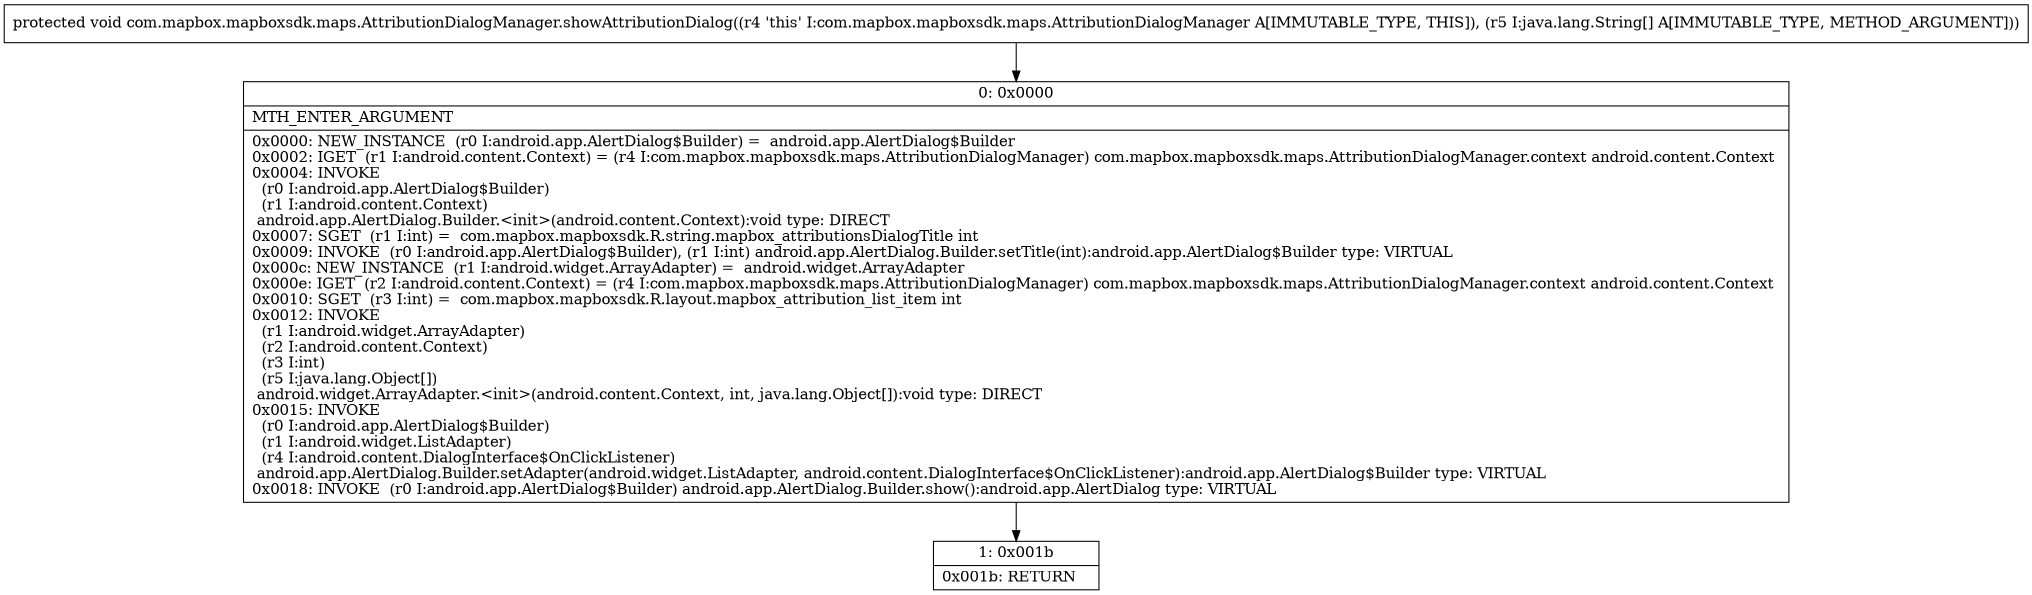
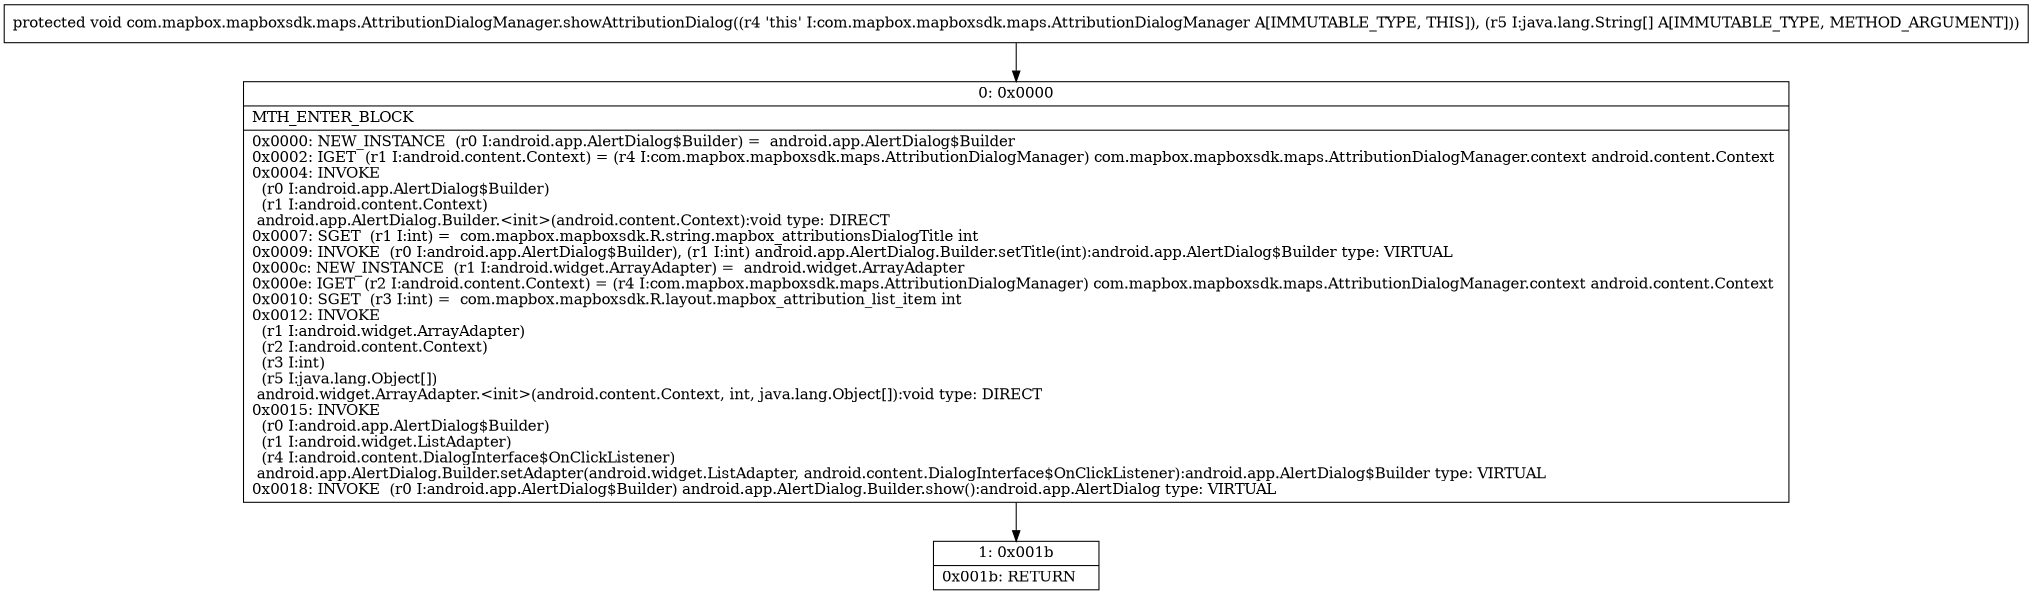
  digraph {
    node [shape=record]
-   n1 [label="{0\:\ 0x0000|MTH_ENTER_ARGUMENT\l|0x0000: NEW_INSTANCE  (r0 I:android.app.AlertDialog$Builder) =  android.app.AlertDialog$Builder \l0x0002: IGET  (r1 I:android.content.Context) = (r4 I:com.mapbox.mapboxsdk.maps.AttributionDialogManager) com.mapbox.mapboxsdk.maps.AttributionDialogManager.context android.content.Context \l0x0004: INVOKE  \l  (r0 I:android.app.AlertDialog$Builder)\l  (r1 I:android.content.Context)\l android.app.AlertDialog.Builder.\<init\>(android.content.Context):void type: DIRECT \l0x0007: SGET  (r1 I:int) =  com.mapbox.mapboxsdk.R.string.mapbox_attributionsDialogTitle int \l0x0009: INVOKE  (r0 I:android.app.AlertDialog$Builder), (r1 I:int) android.app.AlertDialog.Builder.setTitle(int):android.app.AlertDialog$Builder type: VIRTUAL \l0x000c: NEW_INSTANCE  (r1 I:android.widget.ArrayAdapter) =  android.widget.ArrayAdapter \l0x000e: IGET  (r2 I:android.content.Context) = (r4 I:com.mapbox.mapboxsdk.maps.AttributionDialogManager) com.mapbox.mapboxsdk.maps.AttributionDialogManager.context android.content.Context \l0x0010: SGET  (r3 I:int) =  com.mapbox.mapboxsdk.R.layout.mapbox_attribution_list_item int \l0x0012: INVOKE  \l  (r1 I:android.widget.ArrayAdapter)\l  (r2 I:android.content.Context)\l  (r3 I:int)\l  (r5 I:java.lang.Object[])\l android.widget.ArrayAdapter.\<init\>(android.content.Context, int, java.lang.Object[]):void type: DIRECT \l0x0015: INVOKE  \l  (r0 I:android.app.AlertDialog$Builder)\l  (r1 I:android.widget.ListAdapter)\l  (r4 I:android.content.DialogInterface$OnClickListener)\l android.app.AlertDialog.Builder.setAdapter(android.widget.ListAdapter, android.content.DialogInterface$OnClickListener):android.app.AlertDialog$Builder type: VIRTUAL \l0x0018: INVOKE  (r0 I:android.app.AlertDialog$Builder) android.app.AlertDialog.Builder.show():android.app.AlertDialog type: VIRTUAL \l}"]
+   n1 [label="{0\:\ 0x0000|MTH_ENTER_BLOCK\l|0x0000: NEW_INSTANCE  (r0 I:android.app.AlertDialog$Builder) =  android.app.AlertDialog$Builder \l0x0002: IGET  (r1 I:android.content.Context) = (r4 I:com.mapbox.mapboxsdk.maps.AttributionDialogManager) com.mapbox.mapboxsdk.maps.AttributionDialogManager.context android.content.Context \l0x0004: INVOKE  \l  (r0 I:android.app.AlertDialog$Builder)\l  (r1 I:android.content.Context)\l android.app.AlertDialog.Builder.\<init\>(android.content.Context):void type: DIRECT \l0x0007: SGET  (r1 I:int) =  com.mapbox.mapboxsdk.R.string.mapbox_attributionsDialogTitle int \l0x0009: INVOKE  (r0 I:android.app.AlertDialog$Builder), (r1 I:int) android.app.AlertDialog.Builder.setTitle(int):android.app.AlertDialog$Builder type: VIRTUAL \l0x000c: NEW_INSTANCE  (r1 I:android.widget.ArrayAdapter) =  android.widget.ArrayAdapter \l0x000e: IGET  (r2 I:android.content.Context) = (r4 I:com.mapbox.mapboxsdk.maps.AttributionDialogManager) com.mapbox.mapboxsdk.maps.AttributionDialogManager.context android.content.Context \l0x0010: SGET  (r3 I:int) =  com.mapbox.mapboxsdk.R.layout.mapbox_attribution_list_item int \l0x0012: INVOKE  \l  (r1 I:android.widget.ArrayAdapter)\l  (r2 I:android.content.Context)\l  (r3 I:int)\l  (r5 I:java.lang.Object[])\l android.widget.ArrayAdapter.\<init\>(android.content.Context, int, java.lang.Object[]):void type: DIRECT \l0x0015: INVOKE  \l  (r0 I:android.app.AlertDialog$Builder)\l  (r1 I:android.widget.ListAdapter)\l  (r4 I:android.content.DialogInterface$OnClickListener)\l android.app.AlertDialog.Builder.setAdapter(android.widget.ListAdapter, android.content.DialogInterface$OnClickListener):android.app.AlertDialog$Builder type: VIRTUAL \l0x0018: INVOKE  (r0 I:android.app.AlertDialog$Builder) android.app.AlertDialog.Builder.show():android.app.AlertDialog type: VIRTUAL \l}"]
    n2 [label="{1\:\ 0x001b|0x001b: RETURN   \l}"]
    n3 [label="{protected void com.mapbox.mapboxsdk.maps.AttributionDialogManager.showAttributionDialog((r4 'this' I:com.mapbox.mapboxsdk.maps.AttributionDialogManager A[IMMUTABLE_TYPE, THIS]), (r5 I:java.lang.String[] A[IMMUTABLE_TYPE, METHOD_ARGUMENT])) }"]
    n1 -> n2
    n3 -> n1
  }
